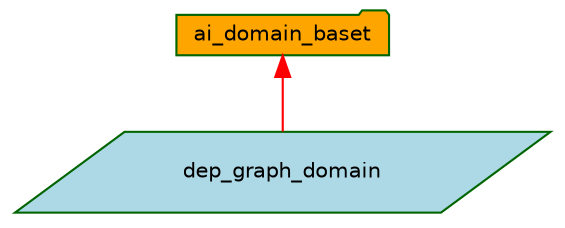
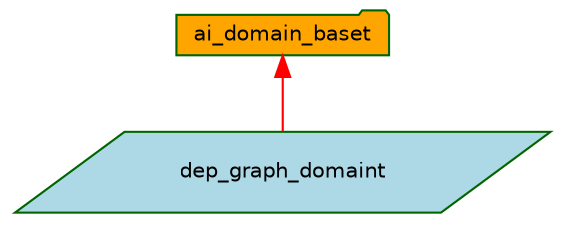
  digraph {
    node [color=darkgreen fontname=Helvetica fontsize=10 style=filled]
-   n1 [fillcolor=lightblue fontcolor=black height=0.2 label=dep_graph_domain shape=parallelogram width=0.4]
+   n1 [fillcolor=lightblue fontcolor=black height=0.2 label=dep_graph_domaint shape=parallelogram width=0.4]
    n2 [height=0.2 label=ai_domain_baset shape=folder width=0.4 fillcolor=orange]
    n2 -> n1 [color=red dir=back fontname=Helvetica fontsize=10 labelfontname=Helvetica labelfontsize=10 style=solid]
  }
